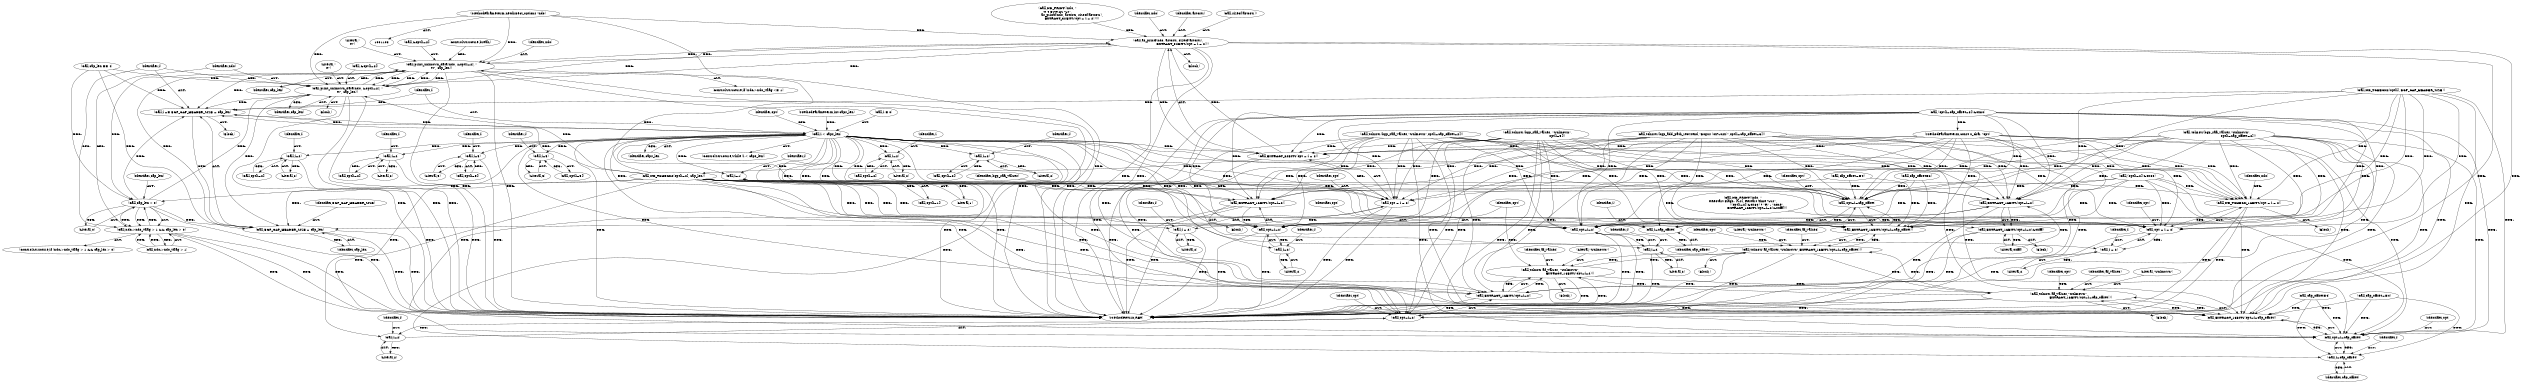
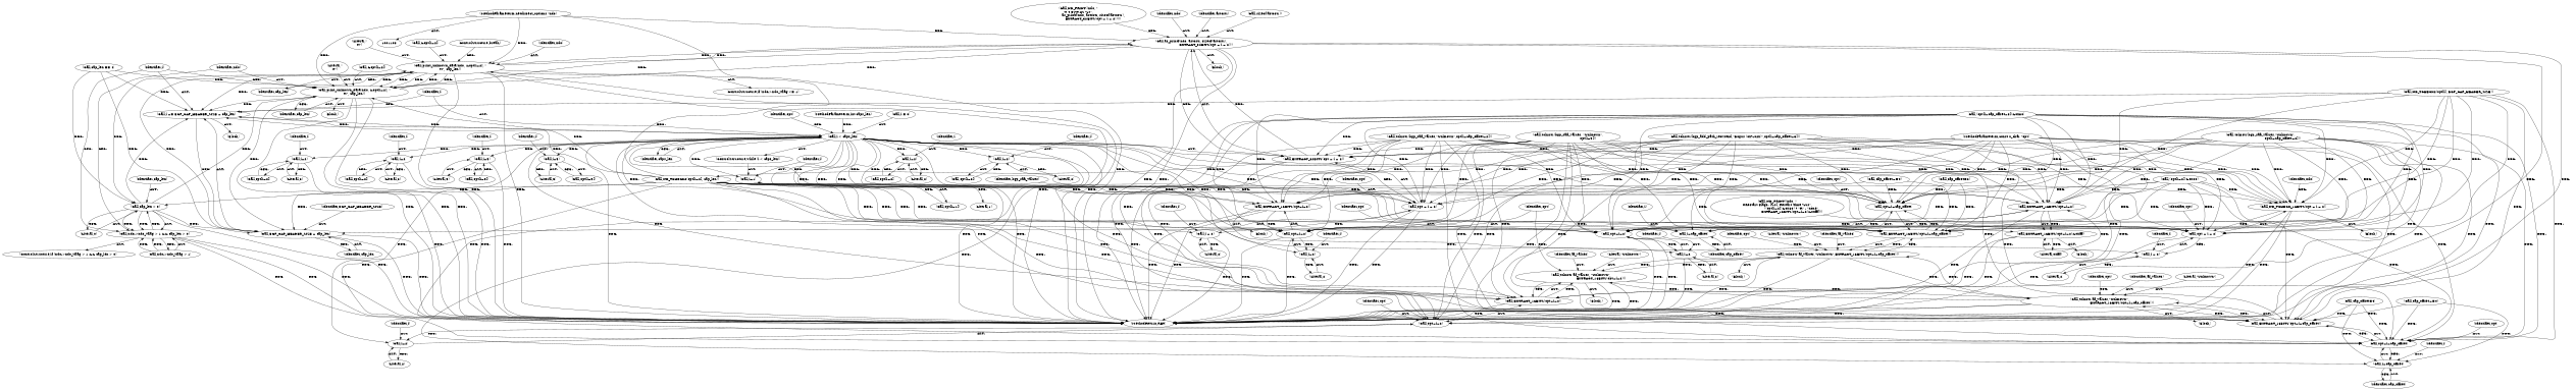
  digraph {
    n1 [label="(MethodParameterIn,netdissect_options *ndo)"]
    n2 [label="(Call,as_printf(ndo, astostr, sizeof(astostr),\n                            EXTRACT_32BITS(opt + i + 2)))"]
    n3 [label="(Call,print_unknown_data(ndo, &opt[i+2], \"\n\t\t\", cap_len))"]
    n4 [label="(Call,print_unknown_data(ndo, &opt[i+2], \"\n\t\t\", cap_len))"]
    n5 [label="(MethodReturn,RET)"]
    n6 [label=1001103]
    n7 [label="(Call,EXTRACT_32BITS(opt + i + 2))"]
    n8 [label="(Block,)"]
    n9 [label="(Call,cap_len > 0)"]
    n10 [label="(Call,i += BGP_CAP_HEADER_SIZE + cap_len)"]
    n11 [label="(Call,BGP_CAP_HEADER_SIZE + cap_len)"]
    n12 [label="(ControlStructure,if (ndo->ndo_vflag <= 1))"]
    n13 [label="(Identifier,cap_len)"]
    n14 [label="(Block,)"]
    n15 [label="(Identifier,cap_len)"]
    n16 [label="(Call,opt + i + 2)"]
    n17 [label="(Call,ND_TCHECK2(opt[i+2], cap_len))"]
    n18 [label="(Call,ndo->ndo_vflag > 1 && cap_len > 0)"]
    n19 [label="(Literal,0)"]
    n20 [label="(Call,i < caps_len)"]
    n21 [label="(Block,)"]
    n22 [label="(Identifier,cap_len)"]
    n23 [label="(Call,ndo->ndo_vflag > 1)"]
    n24 [label="(ControlStructure,if (ndo->ndo_vflag > 1 && cap_len > 0))"]
    n25 [label="(Call,i+1)"]
    n26 [label="(Call,i+2)"]
    n27 [label="(Call,EXTRACT_16BITS(opt+i+2))"]
    n28 [label="(Call,opt+i+2)"]
    n29 [label="(Call,i+2)"]
    n30 [label="(Call,EXTRACT_16BITS(opt+i+2))"]
    n31 [label="(Call,opt+i+2)"]
    n32 [label="(Call,i+2)"]
    n33 [label="(Call,i+5)"]
    n34 [label="(Call,i+5)"]
    n35 [label="(Call,ND_TCHECK_16BITS(opt + i + 2))"]
    n36 [label="(Call,opt + i + 2)"]
    n37 [label="(Call,i + 2)"]
    n38 [label="(Call,i+2)"]
    n39 [label="(Call,EXTRACT_16BITS(opt+i+2))"]
    n40 [label="(Call,opt+i+2)"]
    n41 [label="(Call,i+2)"]
    n42 [label="(Call,EXTRACT_16BITS(opt+i+cap_offset))"]
    n43 [label="(Call,opt+i+cap_offset)"]
    n44 [label="(Call,i+cap_offset)"]
    n45 [label="(Call,i + 2)"]
    n46 [label="(Call,EXTRACT_16BITS(opt+i+cap_offset))"]
    n47 [label="(Call,opt+i+cap_offset)"]
    n48 [label="(Call,i+cap_offset)"]
    n49 [label="(Call,i+2)"]
    n50 [label="(Call,i+2)"]
    n51 [label="(ControlStructure,while (i < caps_len))"]
    n52 [label="(Identifier,caps_len)"]
    n53 [label="(Call,opt[i+1])"]
    n54 [label="(Literal,1)"]
    n55 [label="(Literal,2)"]
    n56 [label="(Call,opt[i+2])"]
    n57 [label="(Call,tok2str(af_values, \"Unknown\",\n                                      EXTRACT_16BITS(opt+i+2)))"]
    n58 [label="(Literal,2)"]
    n59 [label="(Block,)"]
    n60 [label="(Literal,2)"]
    n61 [label="(Call,opt[i+5])"]
    n62 [label="(Literal,5)"]
    n63 [label="(Literal,5)"]
    n64 [label="(Call,opt[i+5])"]
    n65 [label="(Block,)"]
    n66 [label="(Literal,2)"]
    n67 [label="(Call,opt[i+2])"]
    n68 [label="(Literal,2)"]
    n69 [label="(Call,EXTRACT_16BITS(opt+i+2)&0xfff)"]
    n70 [label="(Literal,2)"]
    n71 [label="(Call,tok2str(af_values,\"Unknown\",\n                                          EXTRACT_16BITS(opt+i+cap_offset)))"]
    n72 [label="(Identifier,cap_offset)"]
    n73 [label="(Literal,2)"]
    n74 [label="(Call,tok2str(af_values,\"Unknown\",EXTRACT_16BITS(opt+i+cap_offset)))"]
    n75 [label="(Identifier,cap_offset)"]
    n76 [label="(Call,opt[i+2])"]
    n77 [label="(Literal,2)"]
    n78 [label="(Literal,2)"]
    n79 [label="(Call,opt[i+2])"]
    n80 [label="(Block,)"]
    n81 [label="(Block,)"]
    n82 [label="(Block,)"]
    n83 [label="(Literal,0xfff)"]
    n84 [label="(Block,)"]
    n85 [label="(Identifier,BGP_CAP_HEADER_SIZE)"]
    n86 [label="(Call,tok2str(bgp_add_path_recvsend,\"Bogus (0x%02x)\",opt[i+cap_offset+3]))"]
    n87 [label="(Literal,\"\n\t\t\")"]
    n88 [label="(Identifier,i)"]
    n89 [label="(Identifier,i)"]
    n90 [label="(Literal,\"Unknown\")"]
    n91 [label="(Literal,\"Unknown\")"]
    n92 [label="(Identifier,i)"]
    n93 [label="(Identifier,i)"]
    n94 [label="(Identifier,opt)"]
    n95 [label="(Call,&opt[i+2])"]
    n96 [label="(Identifier,opt)"]
    n97 [label="(Call,tok2str(bgp_safi_values, \"Unknown\",\n                                      opt[i+5]))"]
    n98 [label="(Identifier,af_values)"]
    n99 [label="(Identifier,i)"]
    n100 [label="(Identifier,i)"]
    n101 [label="(Literal,\"\n\t\t\")"]
    n102 [label="(Call,ND_PRINT((ndo, \"\n\t\tRestart Flags: [%s], Restart Time %us\",\n                            ((opt[i+2])&0x80) ? \"R\" : \"none\",\n                            EXTRACT_16BITS(opt+i+2)&0xfff)))"]
    n103 [label="(Literal,\"Unknown\")"]
    n104 [label="(Identifier,i)"]
    n105 [label="(Identifier,af_values)"]
    n106 [label="(Identifier,opt)"]
    n107 [label="(Call,(opt[i+cap_offset+3])&0x80)"]
    n108 [label="(Identifier,i)"]
    n109 [label="(MethodParameterIn,const u_char *opt)"]
    n110 [label="(Identifier,i)"]
    n111 [label="(Identifier,bgp_safi_values)"]
    n112 [label="(Call,tok2str(bgp_safi_values,\"Unknown\",opt[i+cap_offset+2]))"]
    n113 [label="(Identifier,opt)"]
    n114 [label="(Call,cap_offset+=4)"]
    n115 [label="(Call,(opt[i+2])&0x80)"]
    n116 [label="(Call,tok2str(bgp_safi_values,\"Unknown\",\n                                          opt[i+cap_offset+2]))"]
    n117 [label="(ControlStructure,break;)"]
    n118 [label="(Call,cap_len == 4)"]
    n119 [label="(Identifier,opt)"]
    n120 [label="(Identifier,ndo)"]
    n121 [label="(Identifier,opt)"]
    n122 [label="(Identifier,ndo)"]
    n123 [label="(Call,ND_TCHECK2(opt[i], BGP_CAP_HEADER_SIZE))"]
    n124 [label="(Identifier,i)"]
    n125 [label="(Identifier,cap_len)"]
    n126 [label="(Identifier,i)"]
    n127 [label="(Identifier,astostr)"]
    n128 [label="(Identifier,opt)"]
    n129 [label="(Identifier,opt)"]
    n130 [label="(Call,sizeof(astostr))"]
    n131 [label="(Identifier,i)"]
    n132 [label="(Identifier,i)"]
    n133 [label="(Call,&opt[i+2])"]
    n134 [label="(Call,ND_PRINT((ndo, \"\n\t\t 4 Byte AS %s\",\n                            as_printf(ndo, astostr, sizeof(astostr),\n                            EXTRACT_32BITS(opt + i + 2)))))"]
    n135 [label="(Identifier,i)"]
    n136 [label="(Identifier,af_values)"]
    n137 [label="(Identifier,ndo)"]
    n138 [label="(Identifier,i)"]
    n139 [label="(Identifier,opt)"]
    n140 [label="(Call,cap_offset=4)"]
    n141 [label="(Identifier,opt)"]
    n142 [label="(Call,cap_offset+=4)"]
    n143 [label="(MethodParameterIn,int caps_len)"]
    n144 [label="(Identifier,ndo)"]
    n145 [label="(Call,cap_offset=2)"]
    n146 [label="(Call,i = 0)"]
    n147 [label="(Identifier,i)"]
    n1 -> n2 [label="DDG: "]
    n1 -> n3 [label="DDG: "]
    n1 -> n4 [label="DDG: "]
    n1 -> n5 [label="DDG: "]
    n1 -> n6 [label="AST: "]
    n2 -> n3 [label="DDG: "]
    n2 -> n4 [label="DDG: "]
    n2 -> n5 [label="DDG: "]
    n2 -> n5 [label="DDG: "]
    n2 -> n5 [label="DDG: "]
    n2 -> n5 [label="DDG: "]
    n2 -> n7 [label="CFG: "]
    n2 -> n8 [label="AST: "]
    n3 -> n2 [label="DDG: "]
    n3 -> n4 [label="DDG: "]
    n3 -> n4 [label="DDG: "]
    n3 -> n4 [label="DDG: "]
    n3 -> n5 [label="DDG: "]
    n3 -> n5 [label="DDG: "]
    n3 -> n5 [label="DDG: "]
    n3 -> n5 [label="DDG: "]
    n3 -> n9 [label="DDG: "]
    n3 -> n10 [label="DDG: "]
    n3 -> n11 [label="DDG: "]
    n3 -> n12 [label="AST: "]
    n3 -> n13 [label="CFG: "]
    n4 -> n2 [label="DDG: "]
    n4 -> n3 [label="DDG: "]
    n4 -> n3 [label="DDG: "]
    n4 -> n5 [label="DDG: "]
    n4 -> n5 [label="DDG: "]
    n4 -> n5 [label="DDG: "]
    n4 -> n10 [label="DDG: "]
    n4 -> n11 [label="DDG: "]
    n4 -> n14 [label="AST: "]
    n4 -> n15 [label="CFG: "]
    n7 -> n2 [label="AST: "]
    n7 -> n2 [label="DDG: "]
    n7 -> n5 [label="DDG: "]
    n7 -> n16 [label="CFG: "]
    n7 -> n17 [label="DDG: "]
    n9 -> n4 [label="DDG: "]
    n9 -> n5 [label="DDG: "]
    n9 -> n10 [label="DDG: "]
    n9 -> n11 [label="DDG: "]
    n9 -> n18 [label="AST: "]
    n9 -> n18 [label="DDG: "]
    n9 -> n18 [label="DDG: "]
    n9 -> n19 [label="CFG: "]
    n10 -> n11 [label="CFG: "]
    n10 -> n20 [label="DDG: "]
    n10 -> n21 [label="AST: "]
    n11 -> n5 [label="DDG: "]
    n11 -> n5 [label="DDG: "]
    n11 -> n10 [label="AST: "]
    n11 -> n22 [label="CFG: "]
    n13 -> n3 [label="AST: "]
    n15 -> n4 [label="AST: "]
    n16 -> n5 [label="DDG: "]
    n16 -> n5 [label="DDG: "]
    n16 -> n7 [label="AST: "]
    n16 -> n45 [label="CFG: "]
    n17 -> n3 [label="DDG: "]
    n17 -> n4 [label="DDG: "]
    n17 -> n9 [label="DDG: "]
    n17 -> n10 [label="DDG: "]
    n17 -> n11 [label="DDG: "]
    n17 -> n16 [label="DDG: "]
    n17 -> n27 [label="DDG: "]
    n17 -> n28 [label="DDG: "]
    n17 -> n30 [label="DDG: "]
    n17 -> n31 [label="DDG: "]
    n17 -> n35 [label="DDG: "]
    n17 -> n36 [label="DDG: "]
    n17 -> n39 [label="DDG: "]
    n17 -> n40 [label="DDG: "]
    n17 -> n42 [label="DDG: "]
    n17 -> n43 [label="DDG: "]
    n17 -> n46 [label="DDG: "]
    n17 -> n47 [label="DDG: "]
    n18 -> n5 [label="DDG: "]
    n18 -> n5 [label="DDG: "]
    n18 -> n5 [label="DDG: "]
    n18 -> n9 [label="CFG: "]
    n18 -> n23 [label="CFG: "]
    n18 -> n24 [label="AST: "]
    n19 -> n9 [label="AST: "]
    n20 -> n5 [label="DDG: "]
    n20 -> n5 [label="DDG: "]
    n20 -> n5 [label="DDG: "]
-   n20 -> n7 [label="DDG: "]
+   n20 -> n7 [label="AST: "]
    n20 -> n10 [label="DDG: "]
    n20 -> n16 [label="DDG: "]
    n20 -> n25 [label="DDG: "]
    n20 -> n26 [label="DDG: "]
    n20 -> n27 [label="DDG: "]
    n20 -> n28 [label="DDG: "]
    n20 -> n29 [label="DDG: "]
    n20 -> n30 [label="DDG: "]
    n20 -> n31 [label="DDG: "]
    n20 -> n32 [label="DDG: "]
    n20 -> n33 [label="DDG: "]
    n20 -> n34 [label="DDG: "]
    n20 -> n35 [label="DDG: "]
    n20 -> n36 [label="DDG: "]
    n20 -> n37 [label="DDG: "]
    n20 -> n38 [label="DDG: "]
    n20 -> n39 [label="DDG: "]
    n20 -> n40 [label="DDG: "]
    n20 -> n41 [label="DDG: "]
    n20 -> n42 [label="DDG: "]
    n20 -> n43 [label="DDG: "]
    n20 -> n44 [label="DDG: "]
    n20 -> n45 [label="DDG: "]
    n20 -> n46 [label="DDG: "]
    n20 -> n47 [label="DDG: "]
    n20 -> n48 [label="DDG: "]
    n20 -> n49 [label="DDG: "]
    n20 -> n50 [label="DDG: "]
    n20 -> n51 [label="AST: "]
    n20 -> n52 [label="CFG: "]
    n22 -> n11 [label="AST: "]
    n23 -> n18 [label="AST: "]
    n23 -> n18 [label="DDG: "]
    n23 -> n18 [label="DDG: "]
    n25 -> n53 [label="AST: "]
    n25 -> n54 [label="CFG: "]
    n26 -> n5 [label="DDG: "]
    n26 -> n55 [label="CFG: "]
    n26 -> n56 [label="AST: "]
    n27 -> n28 [label="CFG: "]
    n27 -> n57 [label="AST: "]
    n27 -> n57 [label="DDG: "]
    n28 -> n27 [label="AST: "]
    n28 -> n29 [label="CFG: "]
    n29 -> n28 [label="AST: "]
    n29 -> n58 [label="CFG: "]
    n30 -> n5 [label="DDG: "]
    n30 -> n5 [label="DDG: "]
    n30 -> n31 [label="CFG: "]
    n30 -> n59 [label="AST: "]
    n31 -> n5 [label="DDG: "]
    n31 -> n5 [label="DDG: "]
    n31 -> n30 [label="AST: "]
    n31 -> n32 [label="CFG: "]
    n32 -> n31 [label="AST: "]
    n32 -> n60 [label="CFG: "]
    n33 -> n61 [label="AST: "]
    n33 -> n62 [label="CFG: "]
    n34 -> n5 [label="DDG: "]
    n34 -> n63 [label="CFG: "]
    n34 -> n64 [label="AST: "]
    n35 -> n5 [label="DDG: "]
    n35 -> n5 [label="DDG: "]
    n35 -> n36 [label="CFG: "]
    n35 -> n65 [label="AST: "]
    n36 -> n5 [label="DDG: "]
    n36 -> n35 [label="AST: "]
    n36 -> n37 [label="CFG: "]
    n37 -> n36 [label="AST: "]
    n37 -> n66 [label="CFG: "]
    n38 -> n67 [label="AST: "]
    n38 -> n68 [label="CFG: "]
    n39 -> n5 [label="DDG: "]
    n39 -> n40 [label="CFG: "]
    n39 -> n69 [label="AST: "]
    n39 -> n69 [label="DDG: "]
    n40 -> n5 [label="DDG: "]
    n40 -> n5 [label="DDG: "]
    n40 -> n39 [label="AST: "]
    n40 -> n41 [label="CFG: "]
    n41 -> n5 [label="DDG: "]
    n41 -> n40 [label="AST: "]
    n41 -> n70 [label="CFG: "]
    n42 -> n43 [label="CFG: "]
    n42 -> n71 [label="AST: "]
    n42 -> n71 [label="DDG: "]
    n43 -> n42 [label="AST: "]
    n43 -> n44 [label="CFG: "]
    n44 -> n43 [label="AST: "]
    n44 -> n72 [label="CFG: "]
    n45 -> n5 [label="DDG: "]
    n45 -> n16 [label="AST: "]
    n45 -> n73 [label="CFG: "]
    n46 -> n47 [label="CFG: "]
    n46 -> n74 [label="AST: "]
    n46 -> n74 [label="DDG: "]
    n47 -> n46 [label="AST: "]
    n47 -> n48 [label="CFG: "]
    n48 -> n47 [label="AST: "]
    n48 -> n75 [label="CFG: "]
    n49 -> n5 [label="DDG: "]
    n49 -> n76 [label="AST: "]
    n49 -> n77 [label="CFG: "]
    n50 -> n78 [label="CFG: "]
    n50 -> n79 [label="AST: "]
    n52 -> n20 [label="AST: "]
    n53 -> n25 [label="CFG: "]
-   n54 -> n25 [label="AST: "]
+   n51 -> n25 [label="AST: "]
    n55 -> n26 [label="AST: "]
    n56 -> n26 [label="CFG: "]
    n57 -> n5 [label="DDG: "]
    n57 -> n5 [label="DDG: "]
    n57 -> n27 [label="CFG: "]
    n57 -> n71 [label="DDG: "]
    n57 -> n74 [label="DDG: "]
    n57 -> n80 [label="AST: "]
    n58 -> n29 [label="AST: "]
    n60 -> n32 [label="AST: "]
    n61 -> n33 [label="CFG: "]
    n62 -> n33 [label="AST: "]
    n63 -> n34 [label="AST: "]
    n64 -> n34 [label="CFG: "]
    n66 -> n37 [label="AST: "]
    n67 -> n38 [label="CFG: "]
    n68 -> n38 [label="AST: "]
    n69 -> n5 [label="DDG: "]
    n69 -> n5 [label="DDG: "]
    n69 -> n83 [label="CFG: "]
    n69 -> n84 [label="AST: "]
    n70 -> n41 [label="AST: "]
    n71 -> n5 [label="DDG: "]
    n71 -> n5 [label="DDG: "]
    n71 -> n42 [label="CFG: "]
    n71 -> n57 [label="DDG: "]
    n71 -> n74 [label="DDG: "]
    n71 -> n81 [label="AST: "]
    n72 -> n44 [label="AST: "]
    n73 -> n45 [label="AST: "]
    n74 -> n5 [label="DDG: "]
    n74 -> n5 [label="DDG: "]
    n74 -> n46 [label="CFG: "]
    n74 -> n57 [label="DDG: "]
    n74 -> n71 [label="DDG: "]
    n74 -> n82 [label="AST: "]
    n75 -> n48 [label="AST: "]
    n76 -> n49 [label="CFG: "]
    n77 -> n49 [label="AST: "]
    n78 -> n50 [label="AST: "]
    n79 -> n50 [label="CFG: "]
    n83 -> n39 [label="CFG: "]
    n83 -> n69 [label="AST: "]
    n85 -> n11 [label="AST: "]
    n86 -> n7 [label="DDG: "]
    n86 -> n16 [label="DDG: "]
    n86 -> n27 [label="DDG: "]
    n86 -> n28 [label="DDG: "]
    n86 -> n30 [label="DDG: "]
    n86 -> n31 [label="DDG: "]
    n86 -> n35 [label="DDG: "]
    n86 -> n36 [label="DDG: "]
    n86 -> n39 [label="DDG: "]
    n86 -> n40 [label="DDG: "]
    n86 -> n42 [label="DDG: "]
    n86 -> n43 [label="DDG: "]
    n86 -> n46 [label="DDG: "]
    n86 -> n47 [label="DDG: "]
    n87 -> n3 [label="AST: "]
    n88 -> n4 [label="CFG: "]
    n88 -> n10 [label="AST: "]
    n88 -> n18 [label="CFG: "]
    n89 -> n10 [label="CFG: "]
    n89 -> n20 [label="AST: "]
    n90 -> n71 [label="AST: "]
    n91 -> n74 [label="AST: "]
    n92 -> n50 [label="AST: "]
    n93 -> n44 [label="AST: "]
    n94 -> n31 [label="AST: "]
    n94 -> n57 [label="CFG: "]
    n95 -> n3 [label="AST: "]
    n96 -> n16 [label="AST: "]
    n97 -> n7 [label="DDG: "]
    n97 -> n16 [label="DDG: "]
    n97 -> n27 [label="DDG: "]
    n97 -> n28 [label="DDG: "]
    n97 -> n30 [label="DDG: "]
    n97 -> n31 [label="DDG: "]
    n97 -> n35 [label="DDG: "]
    n97 -> n36 [label="DDG: "]
    n97 -> n39 [label="DDG: "]
    n97 -> n40 [label="DDG: "]
    n97 -> n42 [label="DDG: "]
    n97 -> n43 [label="DDG: "]
    n97 -> n46 [label="DDG: "]
    n97 -> n47 [label="DDG: "]
    n98 -> n57 [label="AST: "]
    n99 -> n32 [label="AST: "]
    n100 -> n34 [label="AST: "]
    n101 -> n4 [label="AST: "]
    n102 -> n69 [label="CFG: "]
    n103 -> n57 [label="AST: "]
    n104 -> n33 [label="AST: "]
    n105 -> n74 [label="AST: "]
    n106 -> n20 [label="CFG: "]
    n107 -> n7 [label="DDG: "]
    n107 -> n16 [label="DDG: "]
    n107 -> n27 [label="DDG: "]
    n107 -> n28 [label="DDG: "]
    n107 -> n30 [label="DDG: "]
    n107 -> n31 [label="DDG: "]
-   n107 -> n109 [label="DDG: "]
+   n107 -> n35 [label="DDG: "]
    n107 -> n36 [label="DDG: "]
    n107 -> n39 [label="DDG: "]
    n107 -> n40 [label="DDG: "]
    n107 -> n42 [label="DDG: "]
    n107 -> n43 [label="DDG: "]
    n107 -> n46 [label="DDG: "]
    n107 -> n47 [label="DDG: "]
    n108 -> n41 [label="AST: "]
    n109 -> n7 [label="DDG: "]
    n109 -> n16 [label="DDG: "]
    n109 -> n27 [label="DDG: "]
    n109 -> n28 [label="DDG: "]
    n109 -> n30 [label="DDG: "]
    n109 -> n31 [label="DDG: "]
    n109 -> n35 [label="DDG: "]
    n109 -> n36 [label="DDG: "]
    n109 -> n39 [label="DDG: "]
    n109 -> n40 [label="DDG: "]
    n109 -> n42 [label="DDG: "]
    n109 -> n43 [label="DDG: "]
    n109 -> n46 [label="DDG: "]
    n109 -> n47 [label="DDG: "]
    n110 -> n45 [label="AST: "]
    n111 -> n30 [label="CFG: "]
    n112 -> n7 [label="DDG: "]
    n112 -> n16 [label="DDG: "]
    n112 -> n27 [label="DDG: "]
    n112 -> n28 [label="DDG: "]
    n112 -> n30 [label="DDG: "]
    n112 -> n31 [label="DDG: "]
    n112 -> n35 [label="DDG: "]
    n112 -> n36 [label="DDG: "]
    n112 -> n39 [label="DDG: "]
    n112 -> n40 [label="DDG: "]
    n112 -> n42 [label="DDG: "]
    n112 -> n43 [label="DDG: "]
    n112 -> n46 [label="DDG: "]
    n112 -> n47 [label="DDG: "]
    n113 -> n40 [label="AST: "]
    n114 -> n42 [label="DDG: "]
    n114 -> n43 [label="DDG: "]
    n114 -> n44 [label="DDG: "]
    n115 -> n35 [label="DDG: "]
    n115 -> n36 [label="DDG: "]
    n115 -> n39 [label="DDG: "]
    n115 -> n40 [label="DDG: "]
    n115 -> n42 [label="DDG: "]
    n115 -> n43 [label="DDG: "]
    n115 -> n46 [label="DDG: "]
    n115 -> n47 [label="DDG: "]
    n116 -> n7 [label="DDG: "]
    n116 -> n16 [label="DDG: "]
    n116 -> n27 [label="DDG: "]
    n116 -> n28 [label="DDG: "]
    n116 -> n30 [label="DDG: "]
    n116 -> n31 [label="DDG: "]
    n116 -> n35 [label="DDG: "]
    n116 -> n36 [label="DDG: "]
    n116 -> n39 [label="DDG: "]
    n116 -> n40 [label="DDG: "]
    n116 -> n42 [label="DDG: "]
    n116 -> n43 [label="DDG: "]
    n116 -> n46 [label="DDG: "]
    n116 -> n47 [label="DDG: "]
    n117 -> n3 [label="CFG: "]
    n118 -> n4 [label="DDG: "]
    n118 -> n9 [label="DDG: "]
    n118 -> n10 [label="DDG: "]
    n118 -> n11 [label="DDG: "]
    n119 -> n74 [label="CFG: "]
    n120 -> n35 [label="CFG: "]
    n121 -> n28 [label="AST: "]
    n122 -> n3 [label="AST: "]
    n123 -> n10 [label="DDG: "]
    n123 -> n11 [label="DDG: "]
    n123 -> n35 [label="DDG: "]
    n123 -> n36 [label="DDG: "]
    n123 -> n39 [label="DDG: "]
    n123 -> n40 [label="DDG: "]
    n123 -> n42 [label="DDG: "]
    n123 -> n43 [label="DDG: "]
    n123 -> n46 [label="DDG: "]
    n123 -> n47 [label="DDG: "]
    n124 -> n26 [label="AST: "]
    n125 -> n9 [label="AST: "]
    n126 -> n37 [label="AST: "]
    n127 -> n2 [label="AST: "]
    n128 -> n71 [label="CFG: "]
    n129 -> n43 [label="AST: "]
    n130 -> n2 [label="AST: "]
    n131 -> n48 [label="AST: "]
    n132 -> n38 [label="AST: "]
    n133 -> n4 [label="AST: "]
    n134 -> n2 [label="CFG: "]
    n135 -> n49 [label="AST: "]
    n136 -> n71 [label="AST: "]
    n137 -> n4 [label="AST: "]
    n137 -> n18 [label="CFG: "]
    n138 -> n29 [label="AST: "]
    n139 -> n36 [label="AST: "]
    n140 -> n42 [label="DDG: "]
    n140 -> n43 [label="DDG: "]
    n140 -> n44 [label="DDG: "]
    n141 -> n47 [label="AST: "]
    n142 -> n46 [label="DDG: "]
    n142 -> n47 [label="DDG: "]
    n142 -> n48 [label="DDG: "]
    n143 -> n20 [label="DDG: "]
    n144 -> n2 [label="AST: "]
    n145 -> n46 [label="DDG: "]
    n145 -> n47 [label="DDG: "]
    n145 -> n48 [label="DDG: "]
    n146 -> n20 [label="AST: "]
    n147 -> n25 [label="AST: "]
  }
